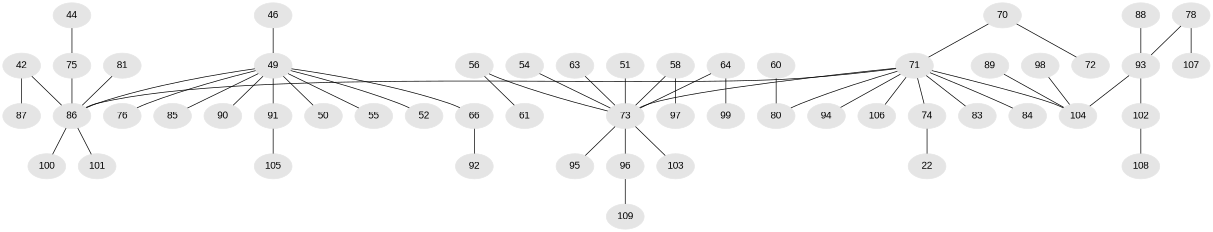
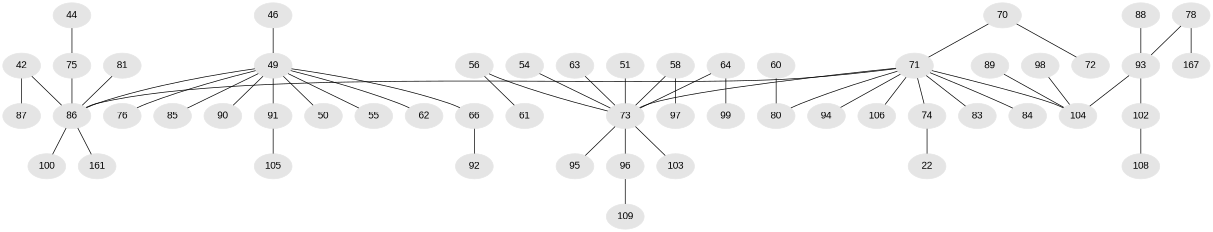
  graph {
    fontname="Liberation Sans"
    node [color=gray90 fontname="Liberation Sans" style=filled]
    edge [fontname="Liberation Sans"]
    86 [super="+4+43+36+52+37+39"]
    100
-   101
+   101 [label=161]
    42
    87
    44
    75
    49 [super="+48+26+27+29+30+31"]
    50
    55
-   62 [label=52]
+   62
    66
    76
    85
    90
    91
    46
    92
    105
    73 [super="+24+9+40+17+47+45+53"]
    95
    96
    103
    51
    54
    56 [super="+33+41"]
    61
    58
    97
    80 [super="+1+3+21"]
    60
    63
    64 [super="+25"]
    99
    71 [super="+2+11+69+38+68"]
    74
    83
    84
    94
    104 [super="+22+28"]
    106
    70
    72
    n44 [label=22]
    109
    93 [super="+34+77+79"]
    102
    78
-   107
+   107 [label=167]
    81 [super="+18"]
    88
    89
    108
    98
    86 -- 100
    86 -- 101
    42 -- 86
    42 -- 87
    44 -- 75
    75 -- 86
    49 -- 86
    49 -- 50
    49 -- 55
    49 -- 62
    49 -- 66
    49 -- 76
    49 -- 85
    49 -- 90
    49 -- 91
    66 -- 92
    91 -- 105
    46 -- 49
    73 -- 95
    73 -- 96
    73 -- 103
    96 -- 109
    51 -- 73
    54 -- 73
    56 -- 73
    56 -- 61
    58 -- 73
    58 -- 97
    60 -- 80
    63 -- 73
    64 -- 73
    64 -- 99
    71 -- 86
    71 -- 73
    71 -- 80
    71 -- 74
    71 -- 83
    71 -- 84
    71 -- 94
    71 -- 104
    71 -- 106
    74 -- n44
    70 -- 71
    70 -- 72
    93 -- 104
    93 -- 102
    102 -- 108
    78 -- 93
    78 -- 107
    81 -- 86
    88 -- 93
    89 -- 104
    98 -- 104
  }
